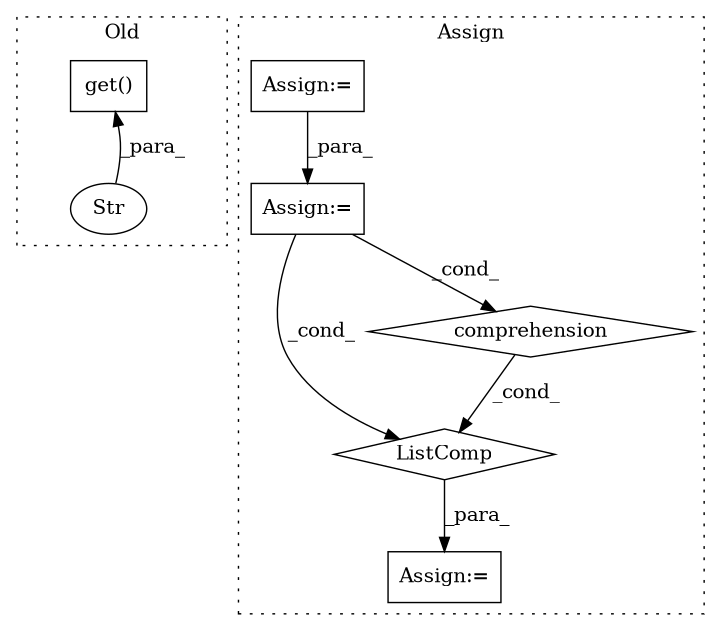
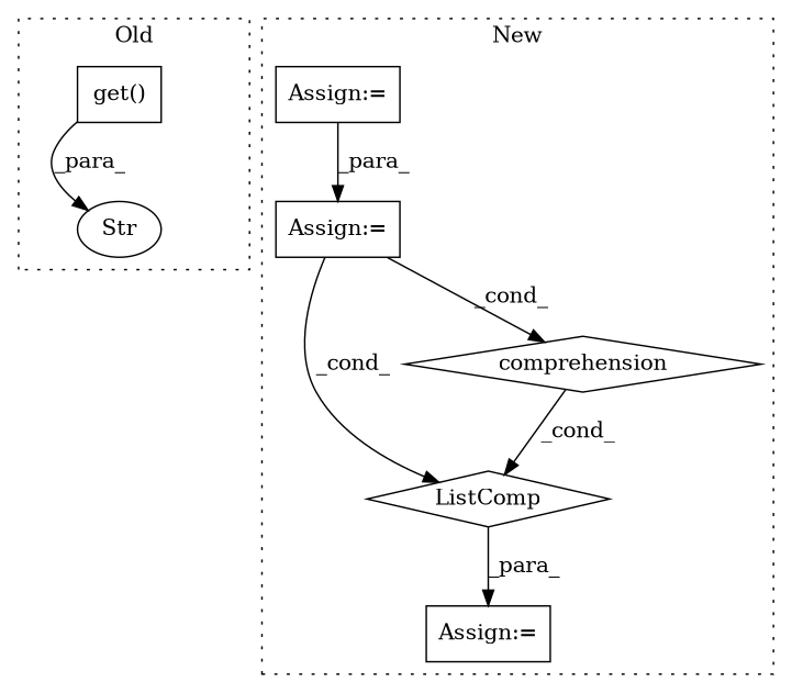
  digraph {
    node [a=68 l=3 shape=box]
    n1 [a=75 l="11,1" label="get()" s="7276,7315"]
    n2 [a=66 l=10 label=Str s=7287 shape=ellipse]
    n3 [a=106 l=39 label=ListComp s=8502 shape=diamond]
    n4 [a=45 label=comprehension s=8519 shape=diamond]
    n5 [label="Assign:=" s=8461]
    n6 [label="Assign:=" s=8256]
    n7 [label="Assign:=" s=8152]
    subgraph cluster_1 {
      label=Old
      style=dotted
      n1
      n2
    }
    subgraph cluster_2 {
-     label=Assign
+     label=New
      style=dotted
      n3
      n4
      n5
      n6
      n7
    }
-   n2 -> n1 [label=_para_]
+   n1 -> n2 [label=_para_]
    n3 -> n5 [label=_para_]
    n4 -> n3 [label=_cond_]
    n6 -> n3 [label=_cond_]
    n6 -> n4 [label=_cond_]
    n7 -> n6 [label=_para_]
  }
